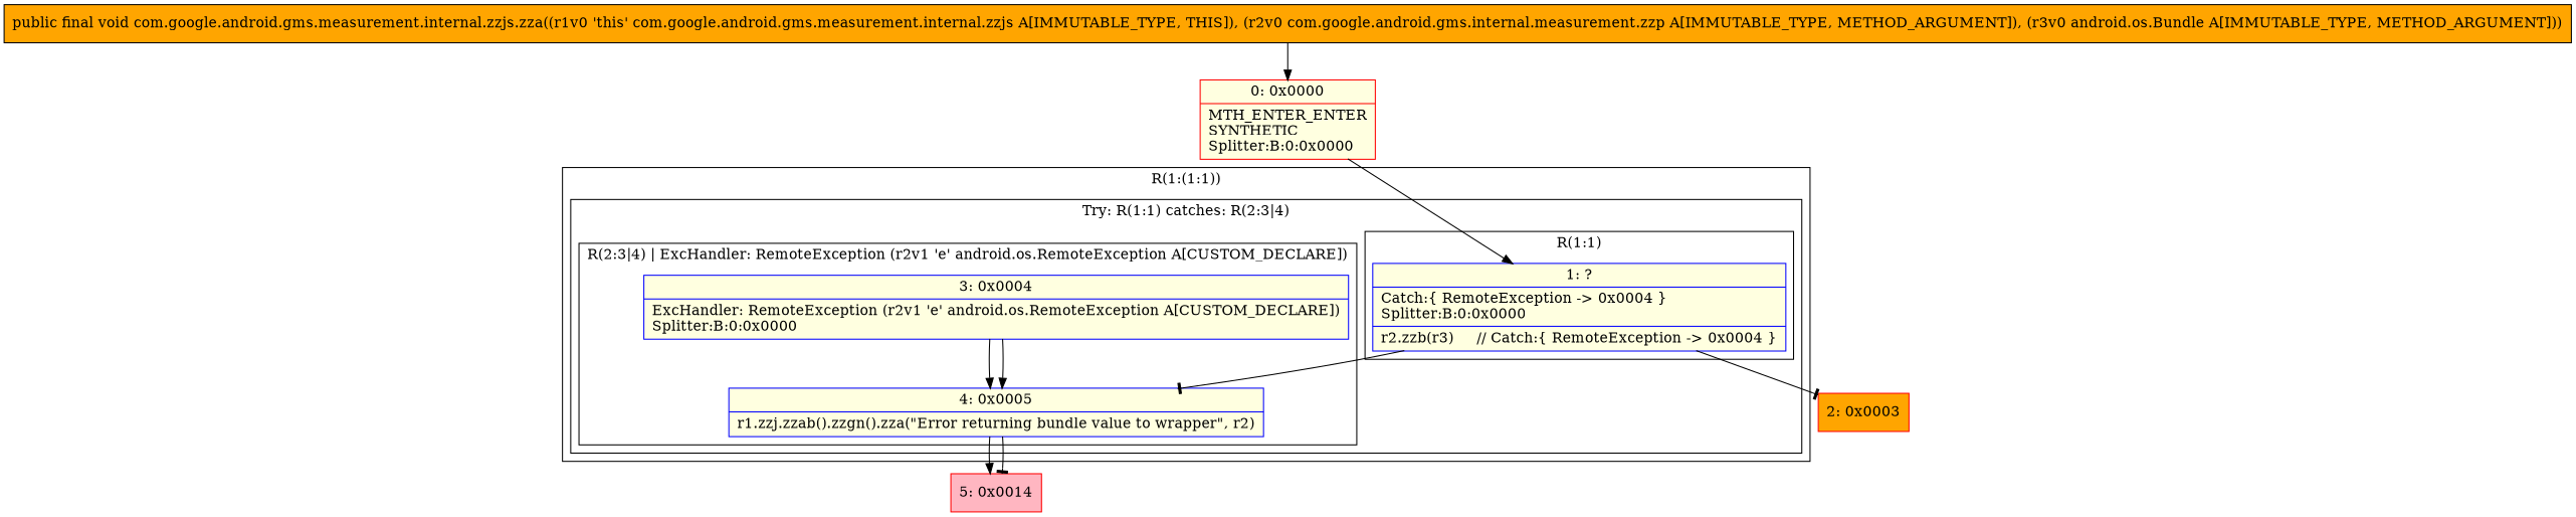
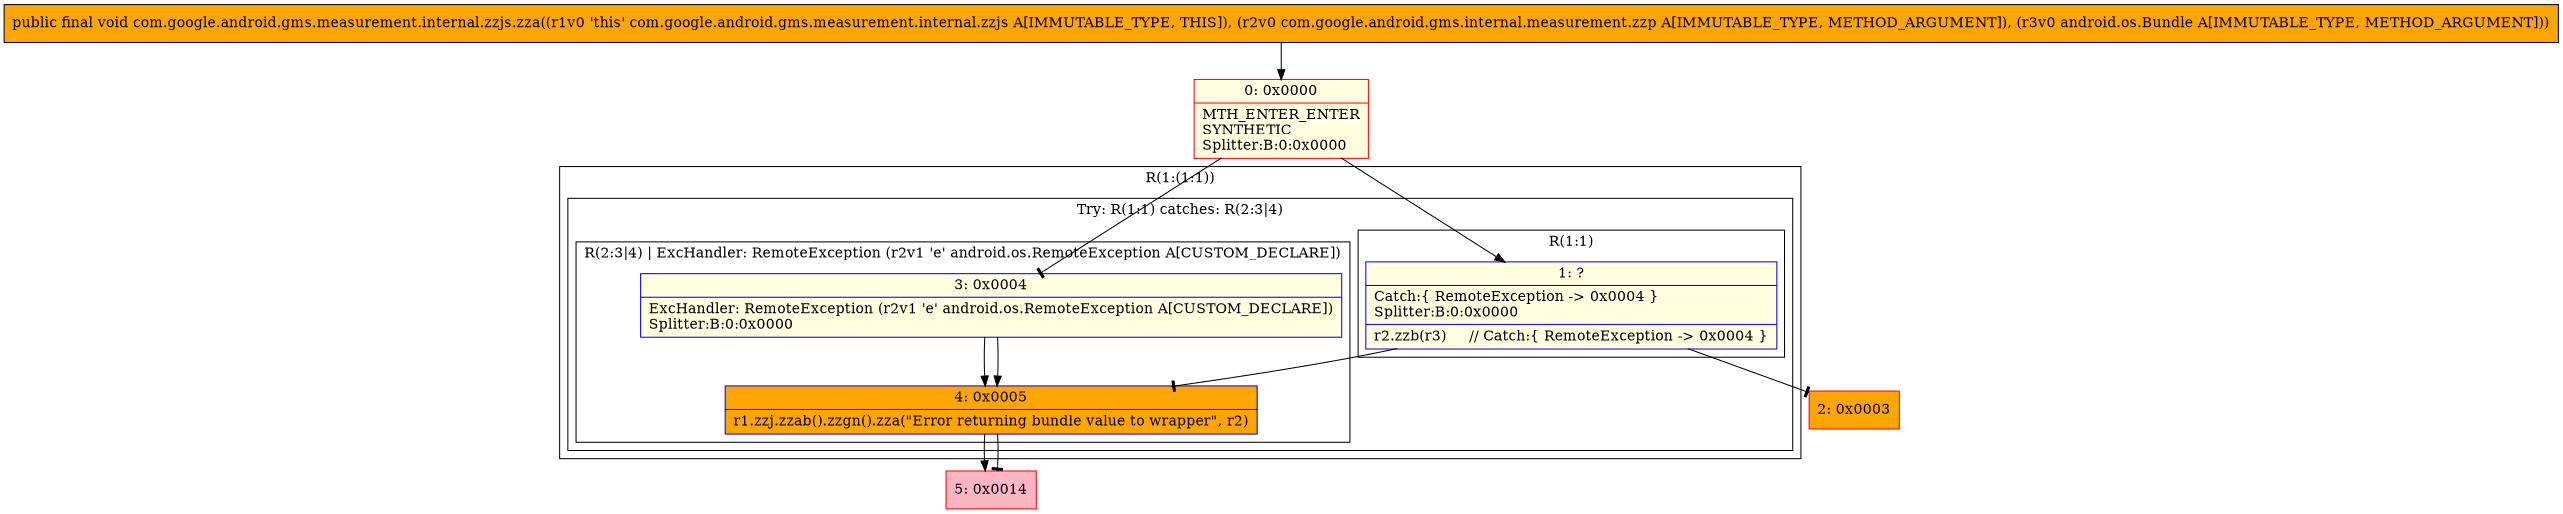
  digraph {
    node [color=blue fillcolor=lightyellow shape=record style=filled]
    edge [arrowhead=normal]
    n1 [label="{1\:\ ?|Catch:\{ RemoteException \-\> 0x0004 \}\lSplitter:B:0:0x0000\l|r2.zzb(r3)     \/\/ Catch:\{ RemoteException \-\> 0x0004 \}\l}"]
    n2 [label="{3\:\ 0x0004|ExcHandler: RemoteException (r2v1 'e' android.os.RemoteException A[CUSTOM_DECLARE])\lSplitter:B:0:0x0000\l}"]
-   n3 [label="{4\:\ 0x0005|r1.zzj.zzab().zzgn().zza(\"Error returning bundle value to wrapper\", r2)\l}"]
+   n3 [fillcolor=orange label="{4\:\ 0x0005|r1.zzj.zzab().zzgn().zza(\"Error returning bundle value to wrapper\", r2)\l}"]
    n4 [color=red fillcolor=orange label="{2\:\ 0x0003}"]
    n5 [color=red fillcolor=lightpink label="{5\:\ 0x0014}"]
    n6 [color=red label="{0\:\ 0x0000|MTH_ENTER_ENTER\lSYNTHETIC\lSplitter:B:0:0x0000\l}"]
    n7 [fillcolor=orange label="{public final void com.google.android.gms.measurement.internal.zzjs.zza((r1v0 'this' com.google.android.gms.measurement.internal.zzjs A[IMMUTABLE_TYPE, THIS]), (r2v0 com.google.android.gms.internal.measurement.zzp A[IMMUTABLE_TYPE, METHOD_ARGUMENT]), (r3v0 android.os.Bundle A[IMMUTABLE_TYPE, METHOD_ARGUMENT])) }" color=""]
    subgraph cluster_1 {
      label="R(1:(1:1))"
      subgraph cluster_2 {
        label="Try: R(1:1) catches: R(2:3|4)"
        subgraph cluster_3 {
          label="R(1:1)"
          n1
        }
        subgraph cluster_4 {
          label="R(2:3|4) | ExcHandler: RemoteException (r2v1 'e' android.os.RemoteException A[CUSTOM_DECLARE])\l"
          n2
          n3
        }
      }
    }
    subgraph cluster_5 {
      label="R(2:3|4) | ExcHandler: RemoteException (r2v1 'e' android.os.RemoteException A[CUSTOM_DECLARE])\l"
    }
    n1 -> n3 [arrowhead=tee]
    n1 -> n4 [arrowhead=tee]
    n2 -> n3
    n2 -> n3
    n3 -> n5
    n3 -> n5 [arrowhead=tee]
    n6 -> n1
+   n6 -> n2 [arrowhead=tee]
    n7 -> n6
  }
